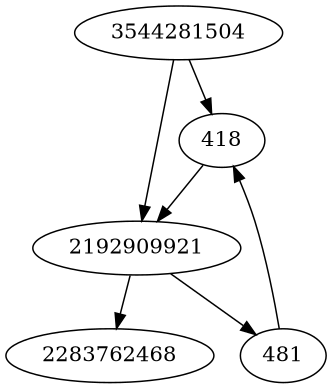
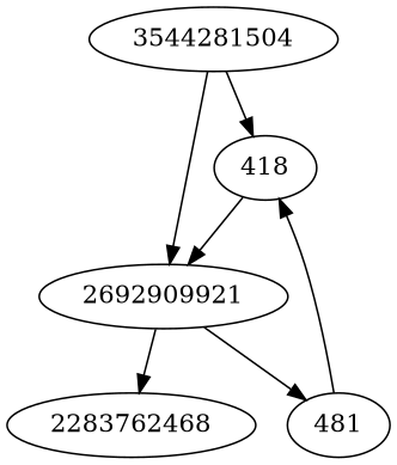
  strict digraph {
    n1 [label=3544281504]
    418
-   2192909921
+   2192909921 [label=2692909921]
    481
    2283762468
    n1 -> 418
    n1 -> 2192909921
    418 -> 2192909921
    2192909921 -> 481
    2192909921 -> 2283762468
    481 -> 418
  }
